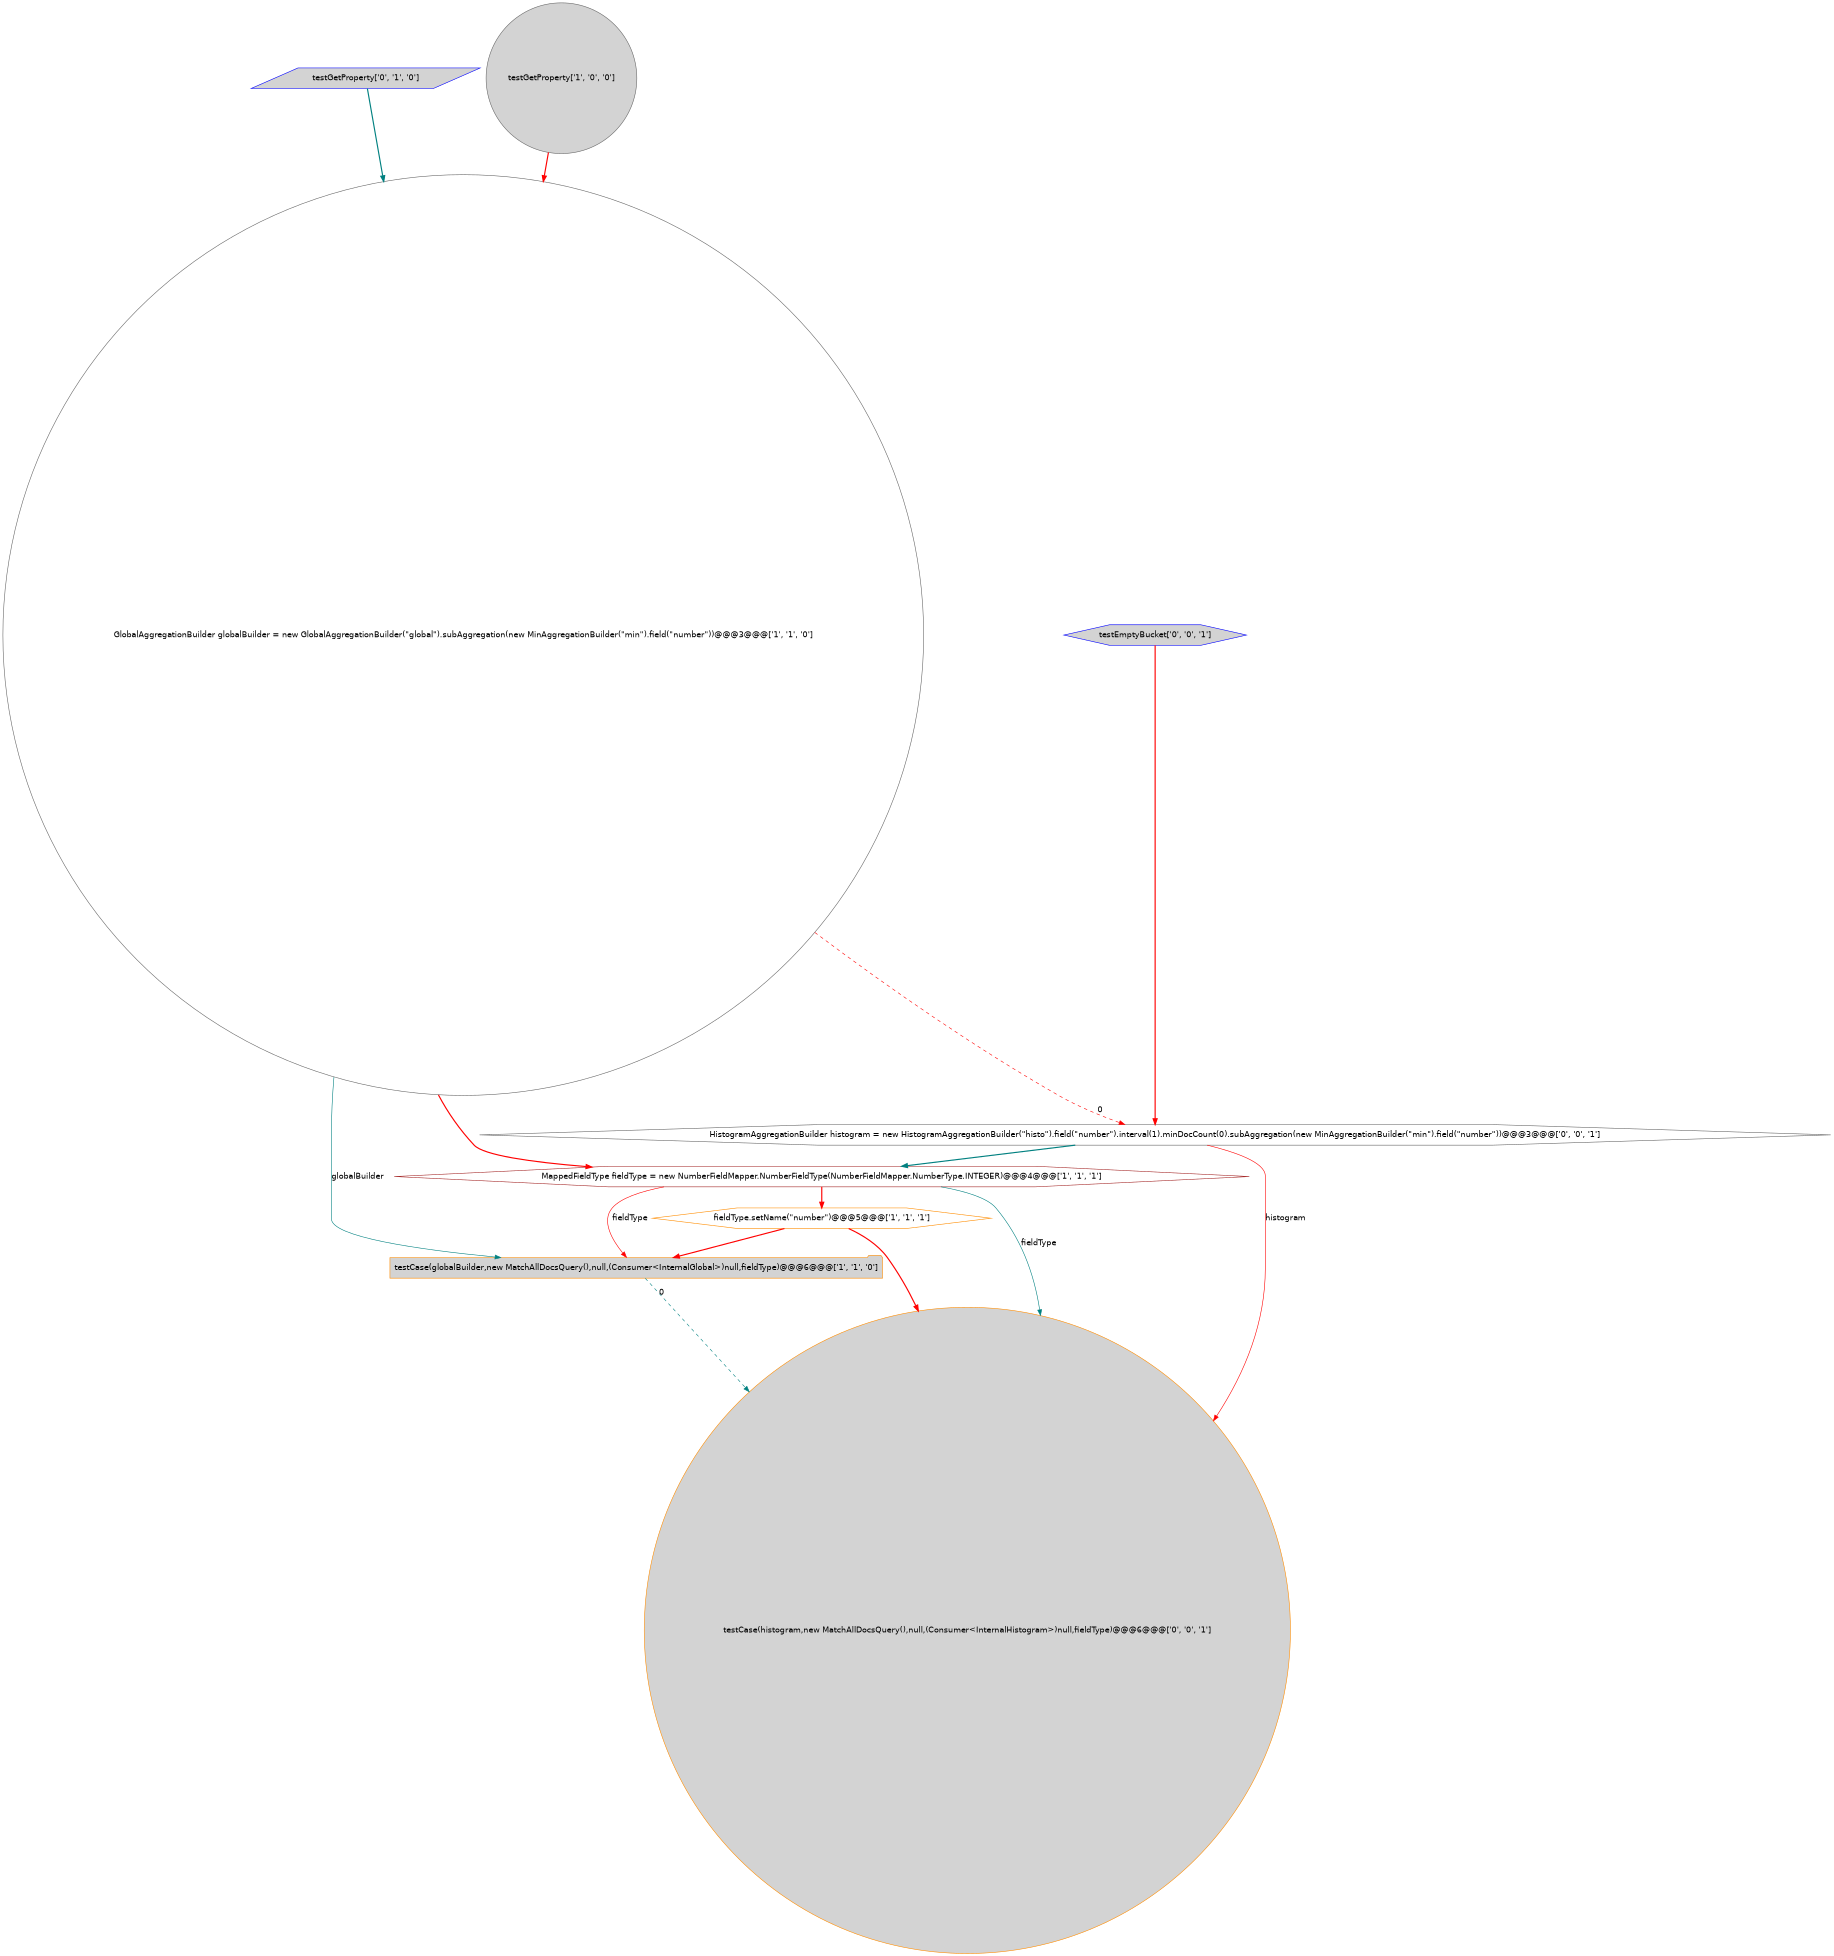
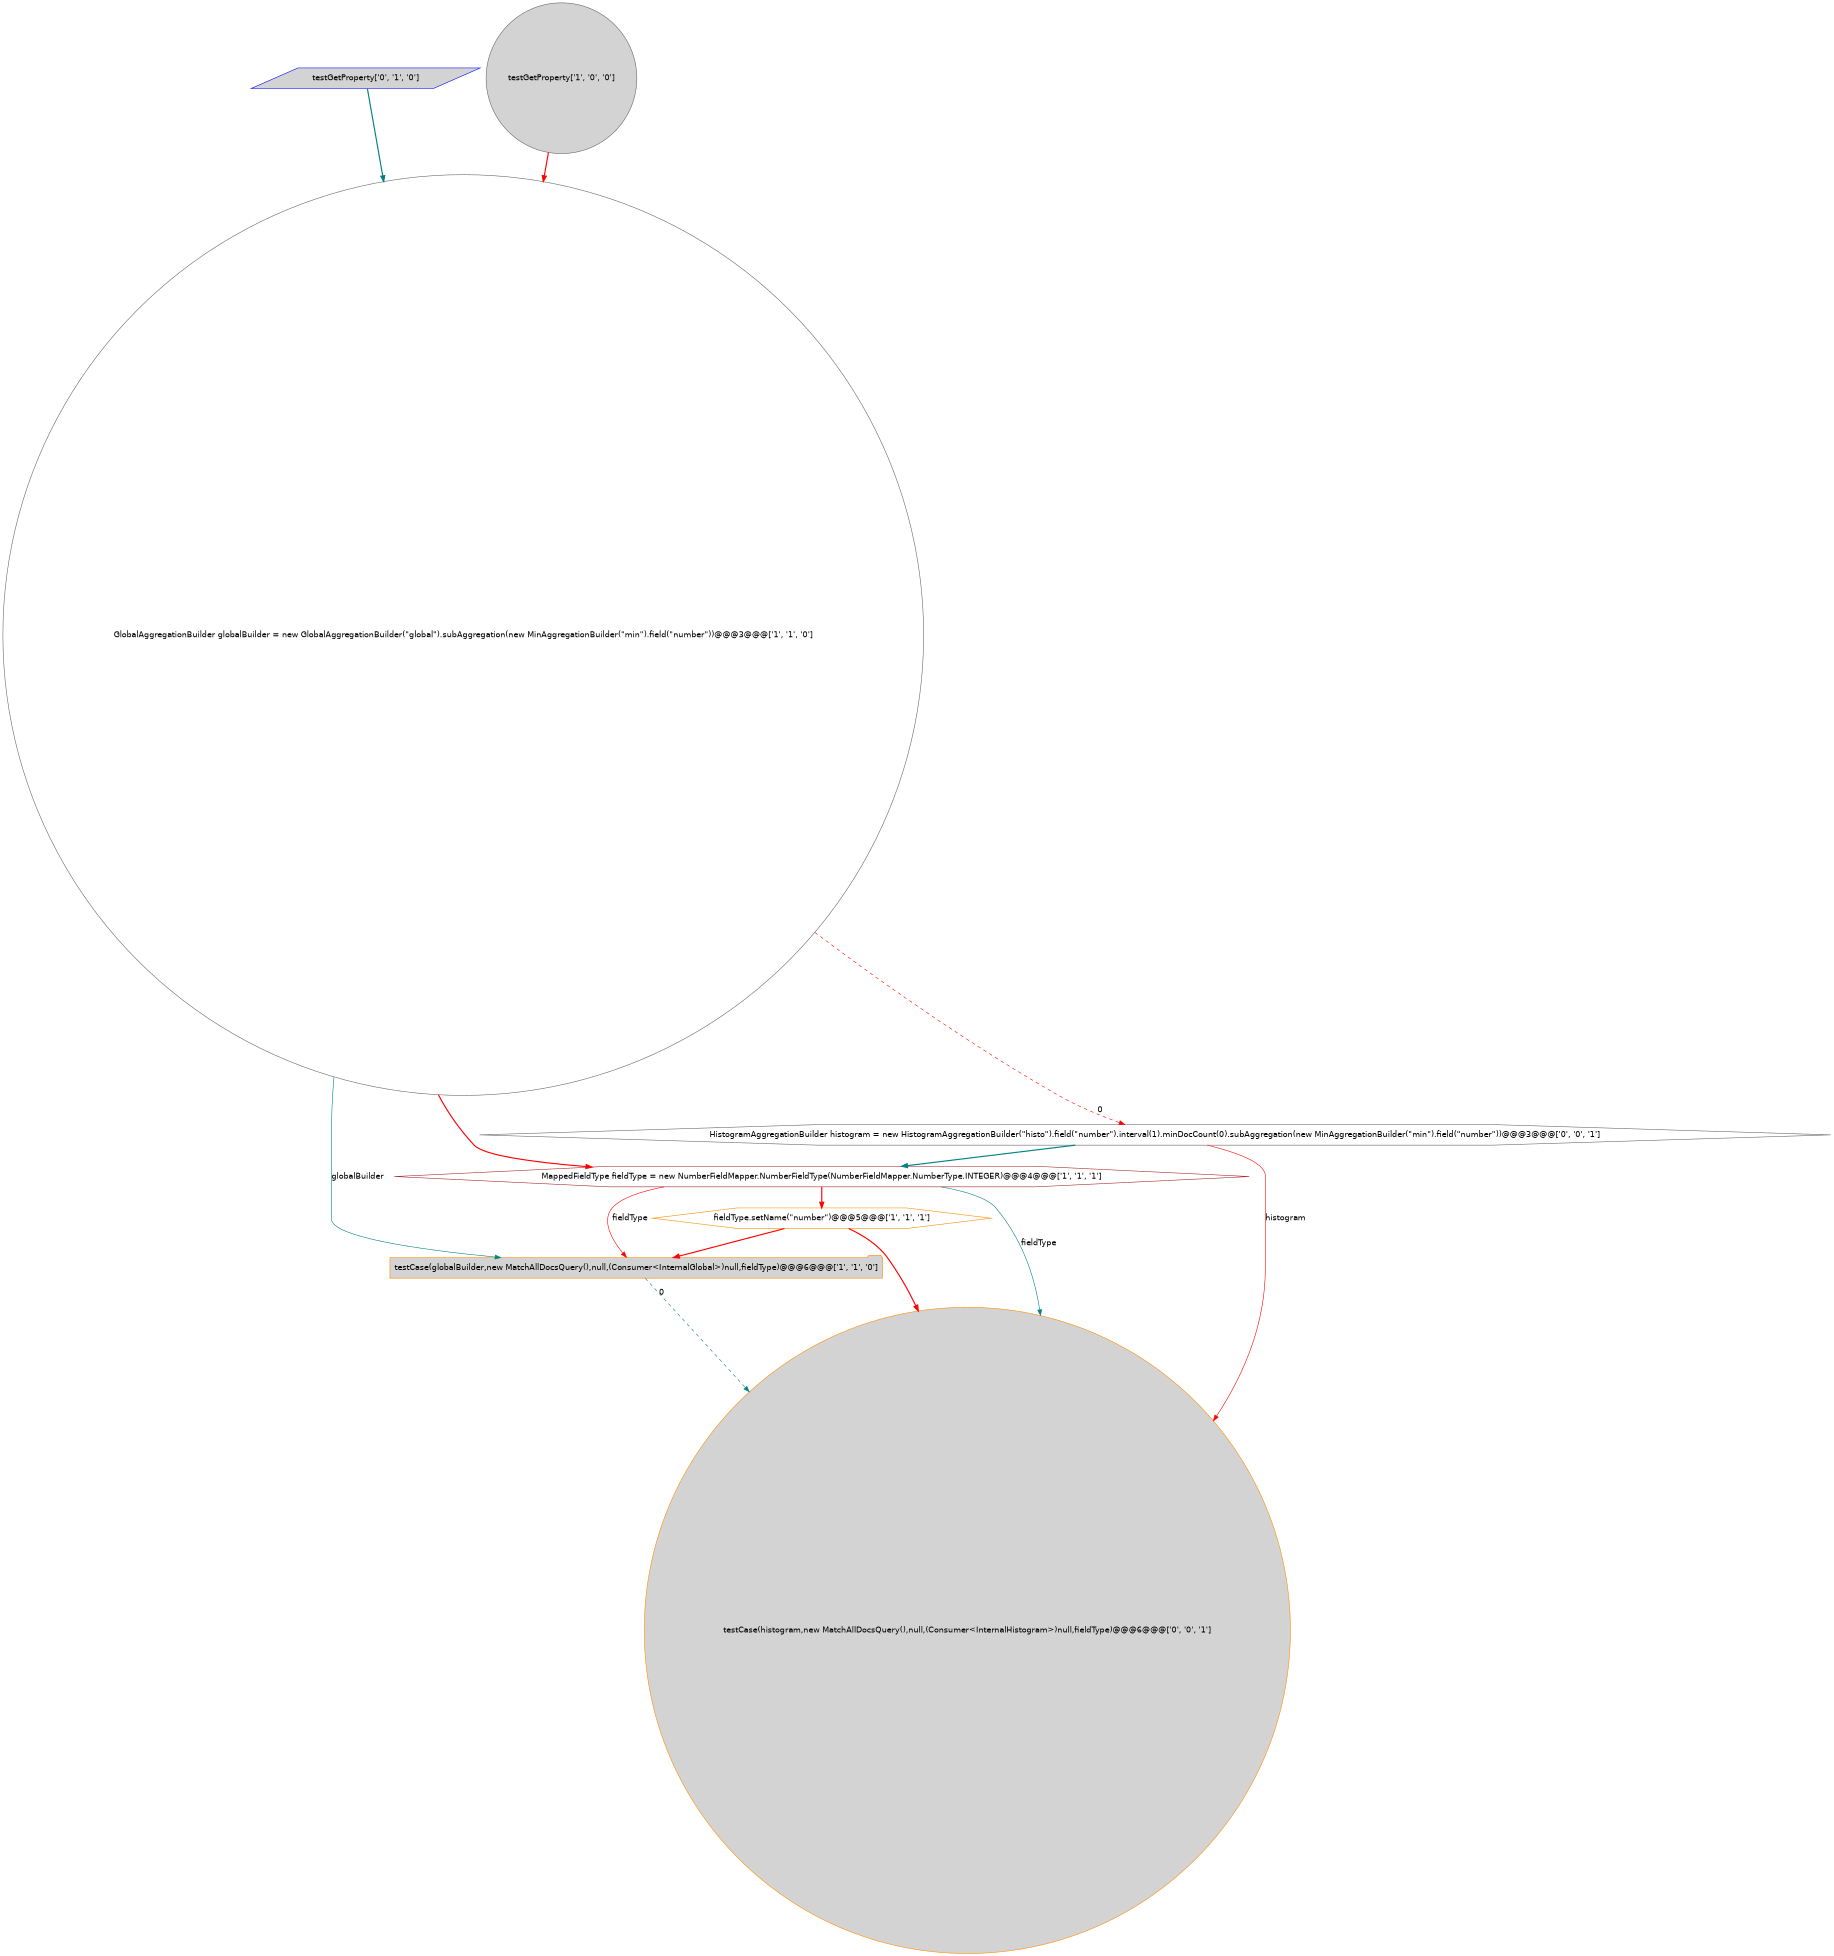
  digraph {
    fontname="DejaVu Sans"
    node [fillcolor=lightgray shape=hexagon style=filled color=gray40 fontname="DejaVu Sans"]
    edge [style=bold color=red fontname="DejaVu Sans"]
    n1 [fillcolor=white label="HistogramAggregationBuilder histogram = new HistogramAggregationBuilder(\"histo\").field(\"number\").interval(1).minDocCount(0).subAggregation(new MinAggregationBuilder(\"min\").field(\"number\"))@@@3@@@['0', '0', '1']"]
    n2 [label="testCase(histogram,new MatchAllDocsQuery(),null,(Consumer<InternalHistogram>)null,fieldType)@@@6@@@['0', '0', '1']" shape=circle color=darkorange]
    n3 [fillcolor=white label="MappedFieldType fieldType = new NumberFieldMapper.NumberFieldType(NumberFieldMapper.NumberType.INTEGER)@@@4@@@['1', '1', '1']" color=brown]
    n4 [label="testGetProperty['0', '1', '0']" shape=parallelogram color=blue]
    n5 [fillcolor=white label="GlobalAggregationBuilder globalBuilder = new GlobalAggregationBuilder(\"global\").subAggregation(new MinAggregationBuilder(\"min\").field(\"number\"))@@@3@@@['1', '1', '0']" shape=circle]
-   n6 [label="testEmptyBucket['0', '0', '1']" color=blue]
    n7 [label="testCase(globalBuilder,new MatchAllDocsQuery(),null,(Consumer<InternalGlobal>)null,fieldType)@@@6@@@['1', '1', '0']" shape=folder color=darkorange]
    n8 [label="testGetProperty['1', '0', '0']" shape=circle]
    n9 [fillcolor=white label="fieldType.setName(\"number\")@@@5@@@['1', '1', '1']" color=darkorange]
    n1 -> n2 [label=histogram style=solid]
    n1 -> n3 [color=teal]
    n3 -> n2 [label=fieldType style=solid color=teal]
    n3 -> n7 [label=fieldType style=solid]
    n3 -> n9
    n4 -> n5 [color=teal]
    n5 -> n1 [label=0 style=dashed]
    n5 -> n3
    n5 -> n7 [label=globalBuilder style=solid color=teal]
-   n6 -> n1
    n7 -> n2 [label=0 style=dashed color=teal]
    n8 -> n5
    n9 -> n2
    n9 -> n7
  }
